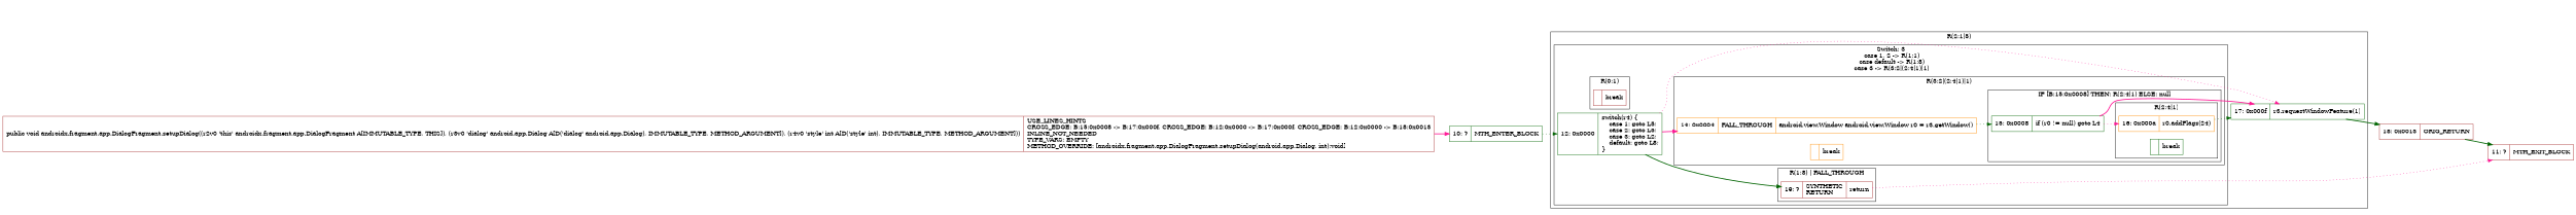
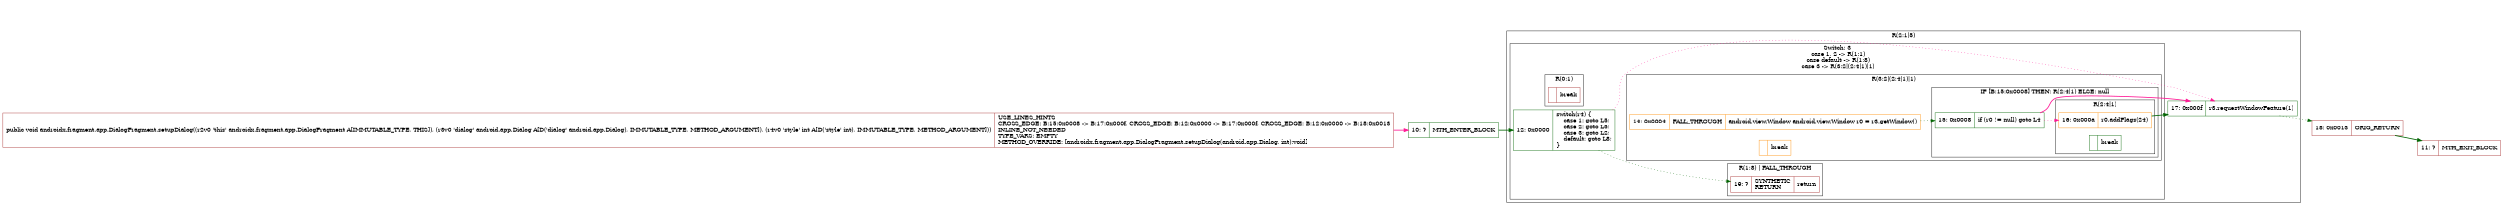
  digraph {
    rankdir=LR
    node [color=brown shape=record]
    edge [color=deeppink style=dotted]
    n1 [label="{|break\l}"]
    n2 [label="{19\:\ ?|SYNTHETIC\lRETURN\l|return\l}"]
    n3 [color=darkorange label="{16\:\ 0x000a|r0.addFlags(24)\l}"]
    n4 [color=darkgreen label="{|break\l}"]
    n5 [color=darkgreen label="{15\:\ 0x0008|if (r0 != null) goto L4\l}"]
    n6 [color=darkorange label="{14\:\ 0x0004|FALL_THROUGH\l|android.view.Window android.view.Window r0 = r3.getWindow()\l}"]
    n7 [color=darkorange label="{|break\l}"]
    n8 [color=darkgreen label="{12\:\ 0x0000|switch(r4) \{\l    case 1: goto L5;\l    case 2: goto L5;\l    case 3: goto L2;\l    default: goto L8;\l\}\l}"]
    n9 [color=darkgreen label="{17\:\ 0x000f|r3.requestWindowFeature(1)\l}"]
    n10 [label="{11\:\ ?|MTH_EXIT_BLOCK\l}"]
    n11 [label="{18\:\ 0x0013|ORIG_RETURN\l}"]
    n12 [color=darkgreen label="{10\:\ ?|MTH_ENTER_BLOCK\l}"]
    n13 [label="{public void androidx.fragment.app.DialogFragment.setupDialog((r2v0 'this' androidx.fragment.app.DialogFragment A[IMMUTABLE_TYPE, THIS]), (r3v0 'dialog' android.app.Dialog A[D('dialog' android.app.Dialog), IMMUTABLE_TYPE, METHOD_ARGUMENT]), (r4v0 'style' int A[D('style' int), IMMUTABLE_TYPE, METHOD_ARGUMENT]))  | USE_LINES_HINTS\lCROSS_EDGE: B:15:0x0008 \-\> B:17:0x000f, CROSS_EDGE: B:12:0x0000 \-\> B:17:0x000f, CROSS_EDGE: B:12:0x0000 \-\> B:18:0x0013\lINLINE_NOT_NEEDED\lTYPE_VARS: EMPTY\lMETHOD_OVERRIDE: [androidx.fragment.app.DialogFragment.setupDialog(android.app.Dialog, int):void]\l}"]
    subgraph cluster_1 {
      label="R(2:1|5)"
      n9
      subgraph cluster_2 {
        label="Switch: 3\n case 1, 2 -> R(1:1)\n case default -> R(1:8)\n case 3 -> R(3:2|(2:4|1)|1)"
        n8
        subgraph cluster_3 {
          label="R(0:1)"
          n1
        }
        subgraph cluster_4 {
          label="R(1:8) | FALL_THROUGH\l"
          n2
        }
        subgraph cluster_5 {
          label="R(3:2|(2:4|1)|1)"
          n6
          n7
          subgraph cluster_6 {
            label="IF [B:15:0x0008] THEN: R(2:4|1) ELSE: null"
            n5
            subgraph cluster_7 {
              label="R(2:4|1)"
              n3
              n4
            }
          }
        }
      }
    }
-   n2 -> n10
-   n3 -> n9 [color=darkgreen]
+   n3 -> n9 [color=darkgreen style=bold]
    n5 -> n3
    n5 -> n9 [style=bold]
    n6 -> n5 [color=darkgreen]
-   n8 -> n2 [color=darkgreen style=bold]
-   n8 -> n6 [style=bold]
+   n8 -> n2 [color=darkgreen]
    n8 -> n9
-   n9 -> n11 [color=darkgreen style=bold]
+   n9 -> n11 [color=darkgreen]
    n11 -> n10 [color=darkgreen style=bold]
-   n12 -> n8 [color=darkgreen]
+   n12 -> n8 [color=darkgreen style=bold]
    n13 -> n12 [style=bold]
  }
